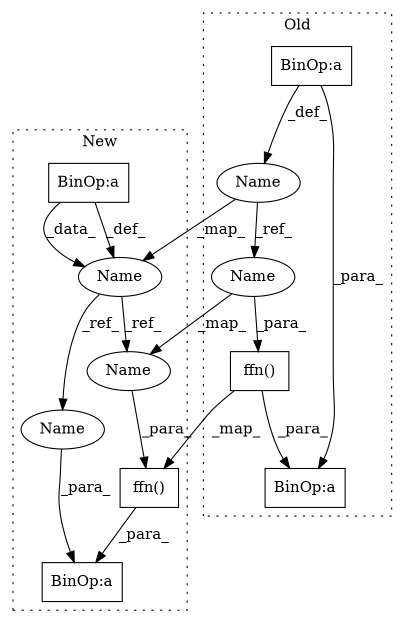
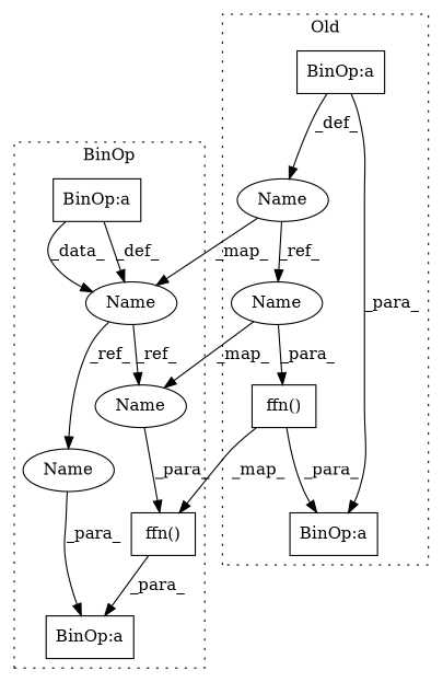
  digraph {
    node [a=87 l=11 shape=box]
    n1 [a=75 l="9,1" label="ffn()" s="9780,9800"]
    n2 [a=82 l=3 label="BinOp:a" s=9742]
    n3 [a=82 l=3 label="BinOp:a" s=9854]
    n4 [label=Name s=9698 shape=ellipse]
    n5 [label=Name s=9789 shape=ellipse]
    n6 [a=75 l="9,1" label="ffn()" s="9778,9798"]
    n7 [a=82 l=3 label="BinOp:a" s=9687]
    n8 [a=82 l=3 label="BinOp:a" s=9799]
    n9 [label=Name s=9710 shape=ellipse]
    n10 [label=Name s=9787 shape=ellipse]
    n11 [label=Name s=9802 shape=ellipse]
    subgraph cluster_1 {
      label=Old
      style=dotted
      n1
      n2
      n3
      n4
      n5
    }
    subgraph cluster_2 {
-     label=New
+     label=BinOp
      style=dotted
      n6
      n7
      n8
      n9
      n10
      n11
    }
    n1 -> n3 [label=_para_]
    n1 -> n6 [label=_map_]
    n2 -> n3 [label=_para_]
    n2 -> n4 [label=_def_]
    n4 -> n5 [label=_ref_]
    n4 -> n9 [label=_map_]
    n5 -> n1 [label=_para_]
    n5 -> n10 [label=_map_]
    n6 -> n8 [label=_para_]
    n7 -> n9 [label=_data_]
    n7 -> n9 [label=_def_]
    n9 -> n10 [label=_ref_]
    n9 -> n11 [label=_ref_]
    n10 -> n6 [label=_para_]
    n11 -> n8 [label=_para_]
  }
